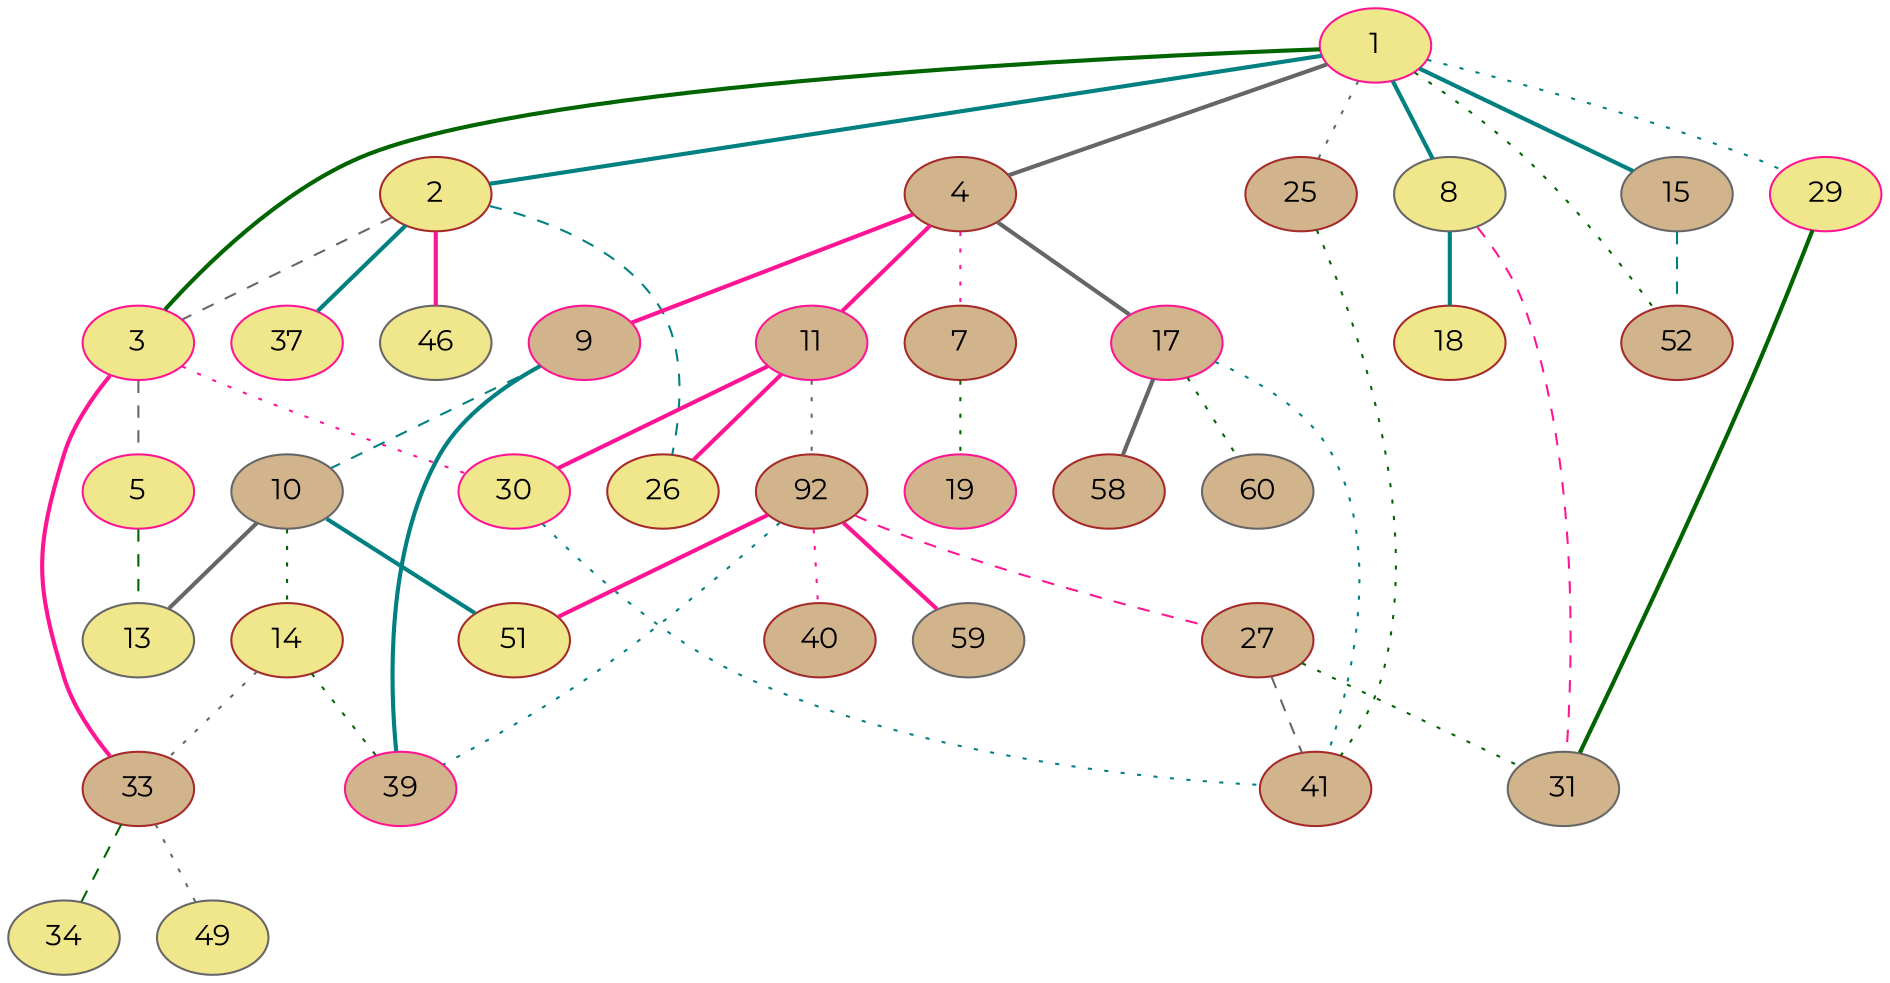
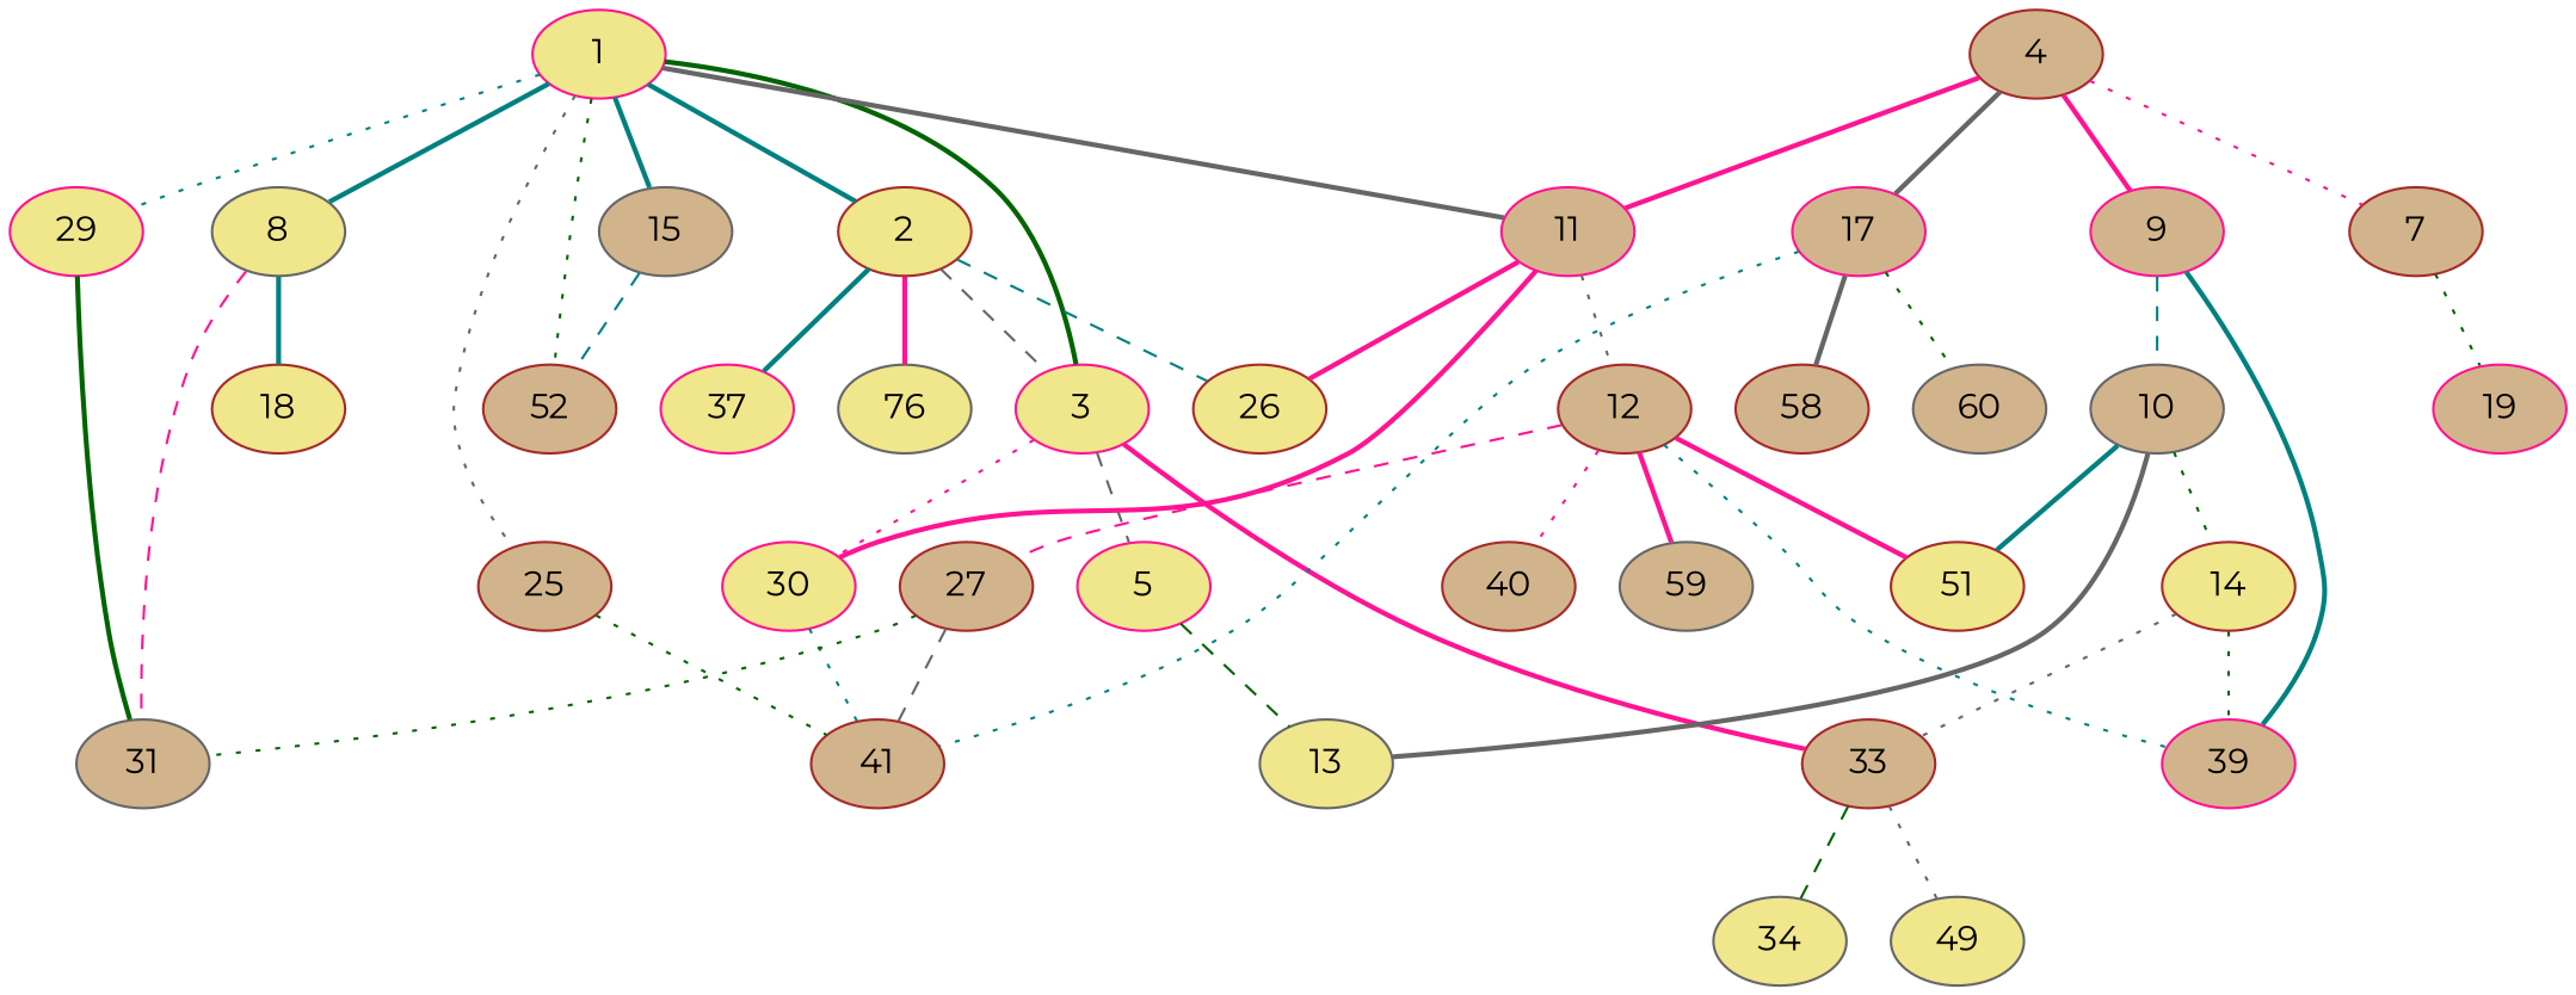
  graph {
    fontname=Montserrat
    node [color=brown fillcolor=tan fontname=Montserrat style=filled]
    edge [color=teal fontname=Montserrat style=bold]
    1 [color=deeppink fillcolor=khaki super="+6"]
    2 [fillcolor=khaki super="+24"]
    3 [color=deeppink fillcolor=khaki super="+21"]
    4
    8 [color=gray40 fillcolor=khaki super="+32"]
    15 [color=gray40 super="+23"]
    25
    29 [color=deeppink fillcolor=khaki super="+38"]
    52
    26 [fillcolor=khaki super="+42"]
    37 [color=deeppink fillcolor=khaki]
-   46 [color=gray40 fillcolor=khaki]
+   46 [color=gray40 fillcolor=khaki label=76]
    5 [color=deeppink fillcolor=khaki]
    30 [color=deeppink fillcolor=khaki]
    33 [super="+43"]
    7 [super="+28"]
    9 [color=deeppink super="+16"]
    11 [color=deeppink super="+20"]
    17 [color=deeppink super="+22"]
    18 [fillcolor=khaki super="+57"]
    31 [color=gray40 super="+35"]
    41 [super="+54"]
    13 [color=gray40 fillcolor=khaki super="+50"]
    34 [color=gray40 fillcolor=khaki super="+48"]
    49 [color=gray40 fillcolor=khaki]
    19 [color=deeppink super="+56"]
    10 [color=gray40]
    39 [color=deeppink super="+53"]
-   12 [super="+36" label=92]
+   12 [super="+36"]
    58
    60 [color=gray40]
    14 [fillcolor=khaki super="+44"]
    51 [fillcolor=khaki super="+55"]
    27 [super="+47"]
    40 [super="+45"]
    59 [color=gray40]
    1 -- 2
    1 -- 3 [color=darkgreen]
-   1 -- 4 [color=gray40]
+   1 -- 11 [color=gray40]
    1 -- 8
    1 -- 15
    1 -- 25 [color=gray40 style=dotted]
    1 -- 29 [style=dotted]
    1 -- 52 [color=darkgreen style=dotted]
    2 -- 3 [color=gray40 style=dashed]
    2 -- 26 [style=dashed]
    2 -- 37
    2 -- 46 [color=deeppink]
    3 -- 5 [color=gray40 style=dashed]
    3 -- 30 [color=deeppink style=dotted]
    3 -- 33 [color=deeppink]
    4 -- 7 [color=deeppink style=dotted]
    4 -- 9 [color=deeppink]
    4 -- 11 [color=deeppink]
    4 -- 17 [color=gray40]
    8 -- 18
    8 -- 31 [color=deeppink style=dashed]
    15 -- 52 [style=dashed]
    25 -- 41 [color=darkgreen style=dotted]
    29 -- 31 [color=darkgreen]
    5 -- 13 [color=darkgreen style=dashed]
    30 -- 41 [style=dotted]
    33 -- 34 [color=darkgreen style=dashed]
    33 -- 49 [color=gray40 style=dotted]
    7 -- 19 [color=darkgreen style=dotted]
    9 -- 10 [style=dashed]
    9 -- 39
    11 -- 26 [color=deeppink]
    11 -- 30 [color=deeppink]
    11 -- 12 [color=gray40 style=dotted weight=2]
    17 -- 41 [style=dotted]
    17 -- 58 [color=gray40]
    17 -- 60 [color=darkgreen style=dotted]
    10 -- 13 [color=gray40]
    10 -- 14 [color=darkgreen style=dotted]
    10 -- 51
    12 -- 39 [style=dotted]
    12 -- 51 [color=deeppink]
    12 -- 27 [color=deeppink style=dashed]
    12 -- 40 [color=deeppink style=dotted]
    12 -- 59 [color=deeppink]
    14 -- 33 [color=gray40 style=dotted]
    14 -- 39 [color=darkgreen style=dotted]
    27 -- 31 [color=darkgreen style=dotted]
    27 -- 41 [color=gray40 style=dashed]
  }
